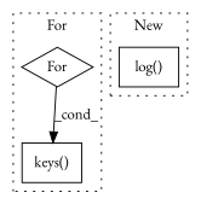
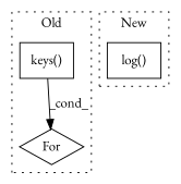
  digraph {
    fontname="EB Garamond"
    node [a=75 shape=box fontname="EB Garamond"]
    n1 [l=11 label="keys()" s=4749]
    n2 [a=107 l="4,14" label=For s="4738,4760" shape=diamond]
    n3 [l="9,16" label="log()" s="4471,4513"]
    subgraph cluster_1 {
-     label=For
+     label=Old
      style=dotted
      n1
      n2
    }
    subgraph cluster_2 {
      label=New
      style=dotted
      n3
    }
-   n2 -> n1 [label=_cond_ fontname="EB Garamond"]
+   n1 -> n2 [label=_cond_ fontname="EB Garamond"]
  }
